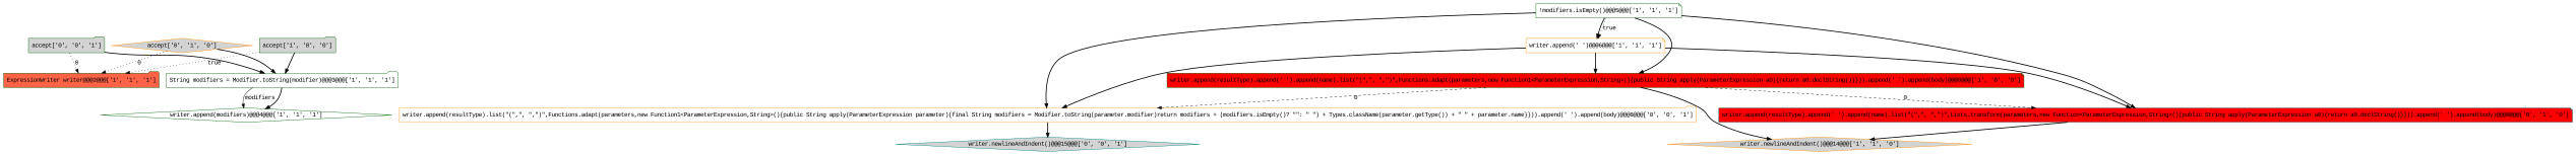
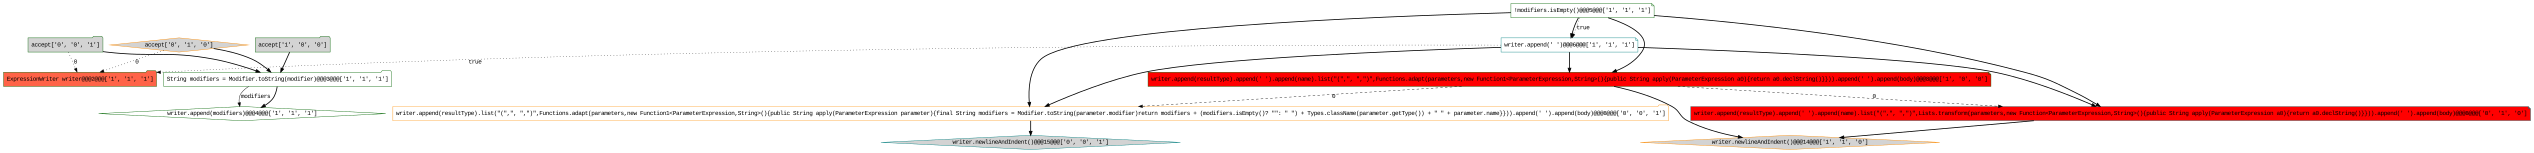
  digraph {
    fontname="Liberation Mono"
    node [color=darkgreen fillcolor=lightgray fontname="Liberation Mono" shape=folder style=filled]
    edge [fontname="Liberation Mono" style=bold]
    n1 [label="accept['1', '0', '0']"]
    n2 [fillcolor=tomato label="ExpressionWriter writer@@@2@@@['1', '1', '1']"]
    n3 [fillcolor=white label="String modifiers = Modifier.toString(modifier)@@@3@@@['1', '1', '1']"]
    n4 [fillcolor=white label="writer.append(modifiers)@@@4@@@['1', '1', '1']" shape=diamond]
    n5 [color=teal fillcolor=red label="writer.append(resultType).append(' ').append(name).list(\"(\",\", \",\")\",Lists.transform(parameters,new Function<ParameterExpression,String>(){public String apply(ParameterExpression a0){return a0.declString()}})).append(' ').append(body)@@@8@@@['0', '1', '0']" shape=note]
    n6 [color=darkorange label="writer.newlineAndIndent()@@@14@@@['1', '1', '0']" shape=diamond]
    n7 [fillcolor=white label="!modifiers.isEmpty()@@@5@@@['1', '1', '1']" shape=note]
-   n8 [color=darkorange fillcolor=white label="writer.append(' ')@@@6@@@['1', '1', '1']" shape=note]
+   n8 [color=teal fillcolor=white label="writer.append(' ')@@@6@@@['1', '1', '1']" shape=note]
    n9 [fillcolor=red label="writer.append(resultType).append(' ').append(name).list(\"(\",\", \",\")\",Functions.adapt(parameters,new Function1<ParameterExpression,String>(){public String apply(ParameterExpression a0){return a0.declString()}})).append(' ').append(body)@@@8@@@['1', '0', '0']" shape=note]
    n10 [color=darkorange fillcolor=white label="writer.append(resultType).list(\"(\",\", \",\")\",Functions.adapt(parameters,new Function1<ParameterExpression,String>(){public String apply(ParameterExpression parameter){final String modifiers = Modifier.toString(parameter.modifier)return modifiers + (modifiers.isEmpty()? \"\": \" \") + Types.className(parameter.getType()) + \" \" + parameter.name}})).append(' ').append(body)@@@8@@@['0', '0', '1']"]
    n11 [label="accept['0', '0', '1']"]
    n12 [color=teal label="writer.newlineAndIndent()@@@15@@@['0', '0', '1']" shape=diamond]
    n13 [color=darkorange label="accept['0', '1', '0']" shape=diamond]
-   n1 -> n2 [label=true style=dotted]
+   n8 -> n2 [label=true style=dotted]
    n1 -> n3
    n3 -> n4
    n3 -> n4 [label=modifiers style=solid]
    n5 -> n6
    n7 -> n5
    n7 -> n8
    n7 -> n8 [label=true style=dotted]
    n7 -> n9
    n7 -> n10
    n8 -> n5
    n8 -> n9
    n8 -> n10
    n9 -> n5 [label=0 style=dashed]
    n9 -> n6
    n9 -> n10 [label=0 style=dashed]
    n10 -> n12
    n11 -> n2 [label=0 style=dotted]
    n11 -> n3
    n13 -> n2 [label=0 style=dotted]
    n13 -> n3
  }
